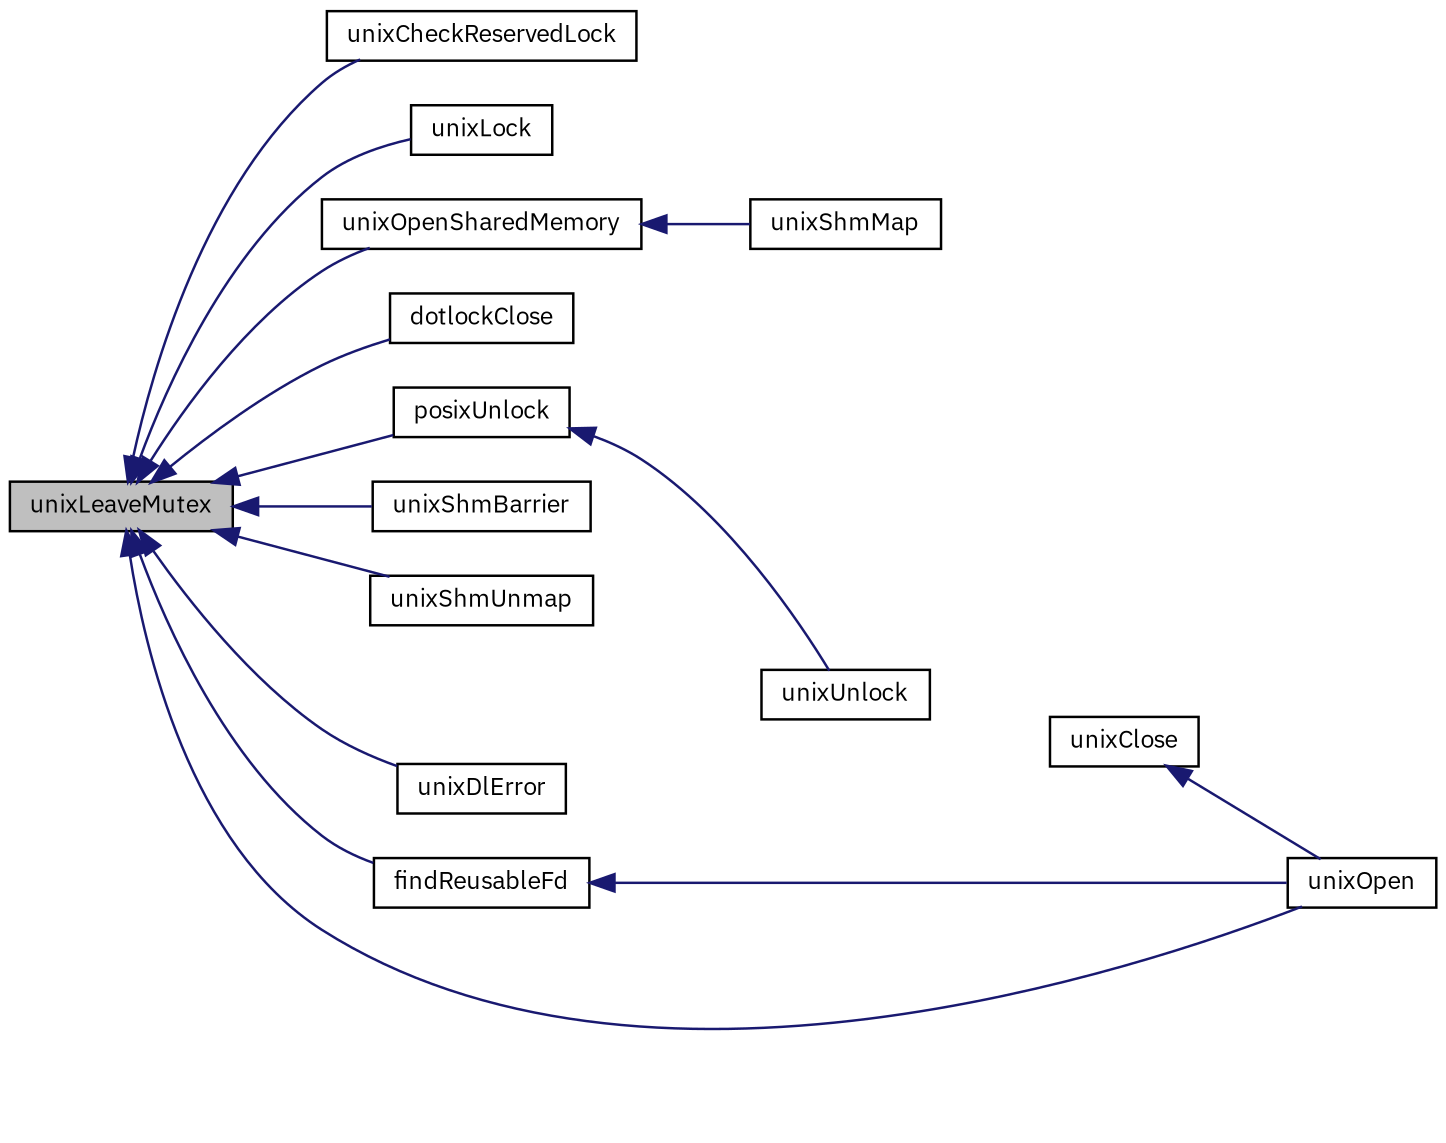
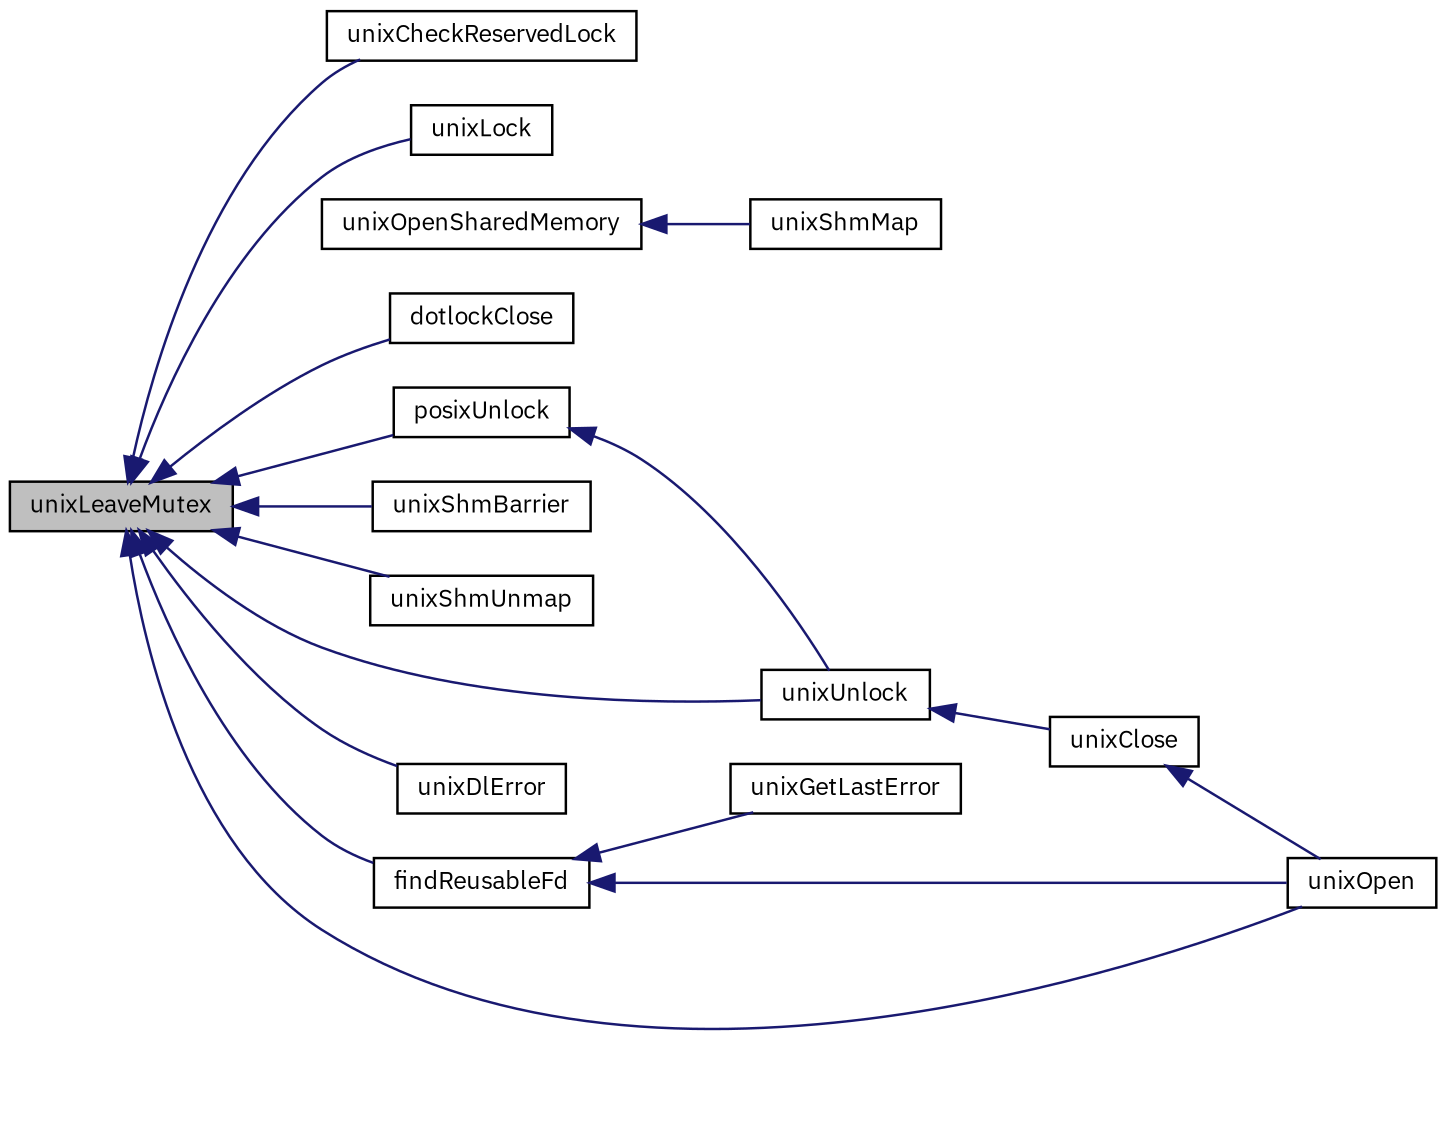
  digraph {
    fontname="IBM Plex Sans"
    rankdir=LR
    node [color=black fillcolor=white fontname="IBM Plex Sans" fontsize=10 shape=record style=filled]
    edge [color=midnightblue dir=back fontname="IBM Plex Sans" fontsize=10 labelfontname=FreeSans labelfontsize=10 style=solid]
    n1 [fillcolor=grey75 fontcolor=black height=0.2 label=unixLeaveMutex width=0.4]
    n2 [height=0.2 label=unixCheckReservedLock width=0.4]
    n3 [height=0.2 label=unixLock width=0.4]
    n4 [height=0.2 label=posixUnlock width=0.4]
    n5 [height=0.2 label=dotlockClose width=0.4]
    n6 [height=0.2 label=unixOpenSharedMemory width=0.4]
    n7 [height=0.2 label=unixShmBarrier width=0.4]
    n8 [height=0.2 label=unixShmUnmap width=0.4]
    n9 [height=0.2 label=findReusableFd width=0.4]
    n10 [height=0.2 label=unixDlError width=0.4]
    n11 [height=0.2 label=unixOpen width=0.4]
    n12 [height=0.2 label=unixUnlock width=0.4]
    n13 [height=0.2 label=unixClose width=0.4]
    n14 [height=0.2 label=unixShmMap width=0.4]
+   n15 [height=0.2 label=unixGetLastError width=0.4]
    n1 -> n2
    n1 -> n3
    n1 -> n4
    n1 -> n5
-   n1 -> n6
+   n1 -> n12
    n1 -> n7
    n1 -> n8
    n1 -> n9
    n1 -> n10
    n1 -> n11
    n4 -> n12
    n6 -> n14
    n9 -> n11
+   n9 -> n15
+   n12 -> n13
    n13 -> n11
  }
